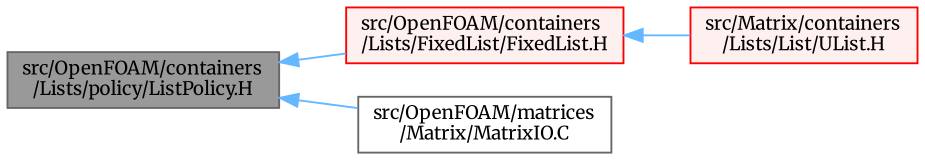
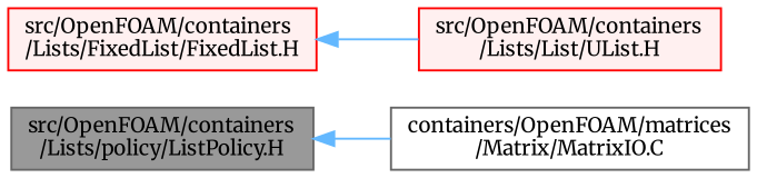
  digraph {
    fontname=Merriweather
    rankdir=LR
    node [color=red fillcolor="#FFF0F0" fontname=Merriweather fontsize=10 shape=box style=filled]
    edge [color=steelblue1 dir=back fontname=Merriweather fontsize=10 labelfontname=Helvetica labelfontsize=10 style=solid]
    n1 [color=gray40 fillcolor=grey60 fontcolor=black height=0.2 label="src/OpenFOAM/containers\l/Lists/policy/ListPolicy.H" width=0.4]
    n2 [height=0.2 label="src/OpenFOAM/containers\l/Lists/FixedList/FixedList.H" width=0.4]
-   n3 [color=grey40 fillcolor=white height=0.2 label="src/OpenFOAM/matrices\l/Matrix/MatrixIO.C" width=0.4]
-   n4 [height=0.2 label="src/Matrix/containers\l/Lists/List/UList.H" width=0.4]
-   n1 -> n2
+   n3 [color=grey40 fillcolor=white height=0.2 label="containers/OpenFOAM/matrices\l/Matrix/MatrixIO.C" width=0.4]
+   n4 [height=0.2 label="src/OpenFOAM/containers\l/Lists/List/UList.H" width=0.4]
    n1 -> n3
    n2 -> n4
  }
